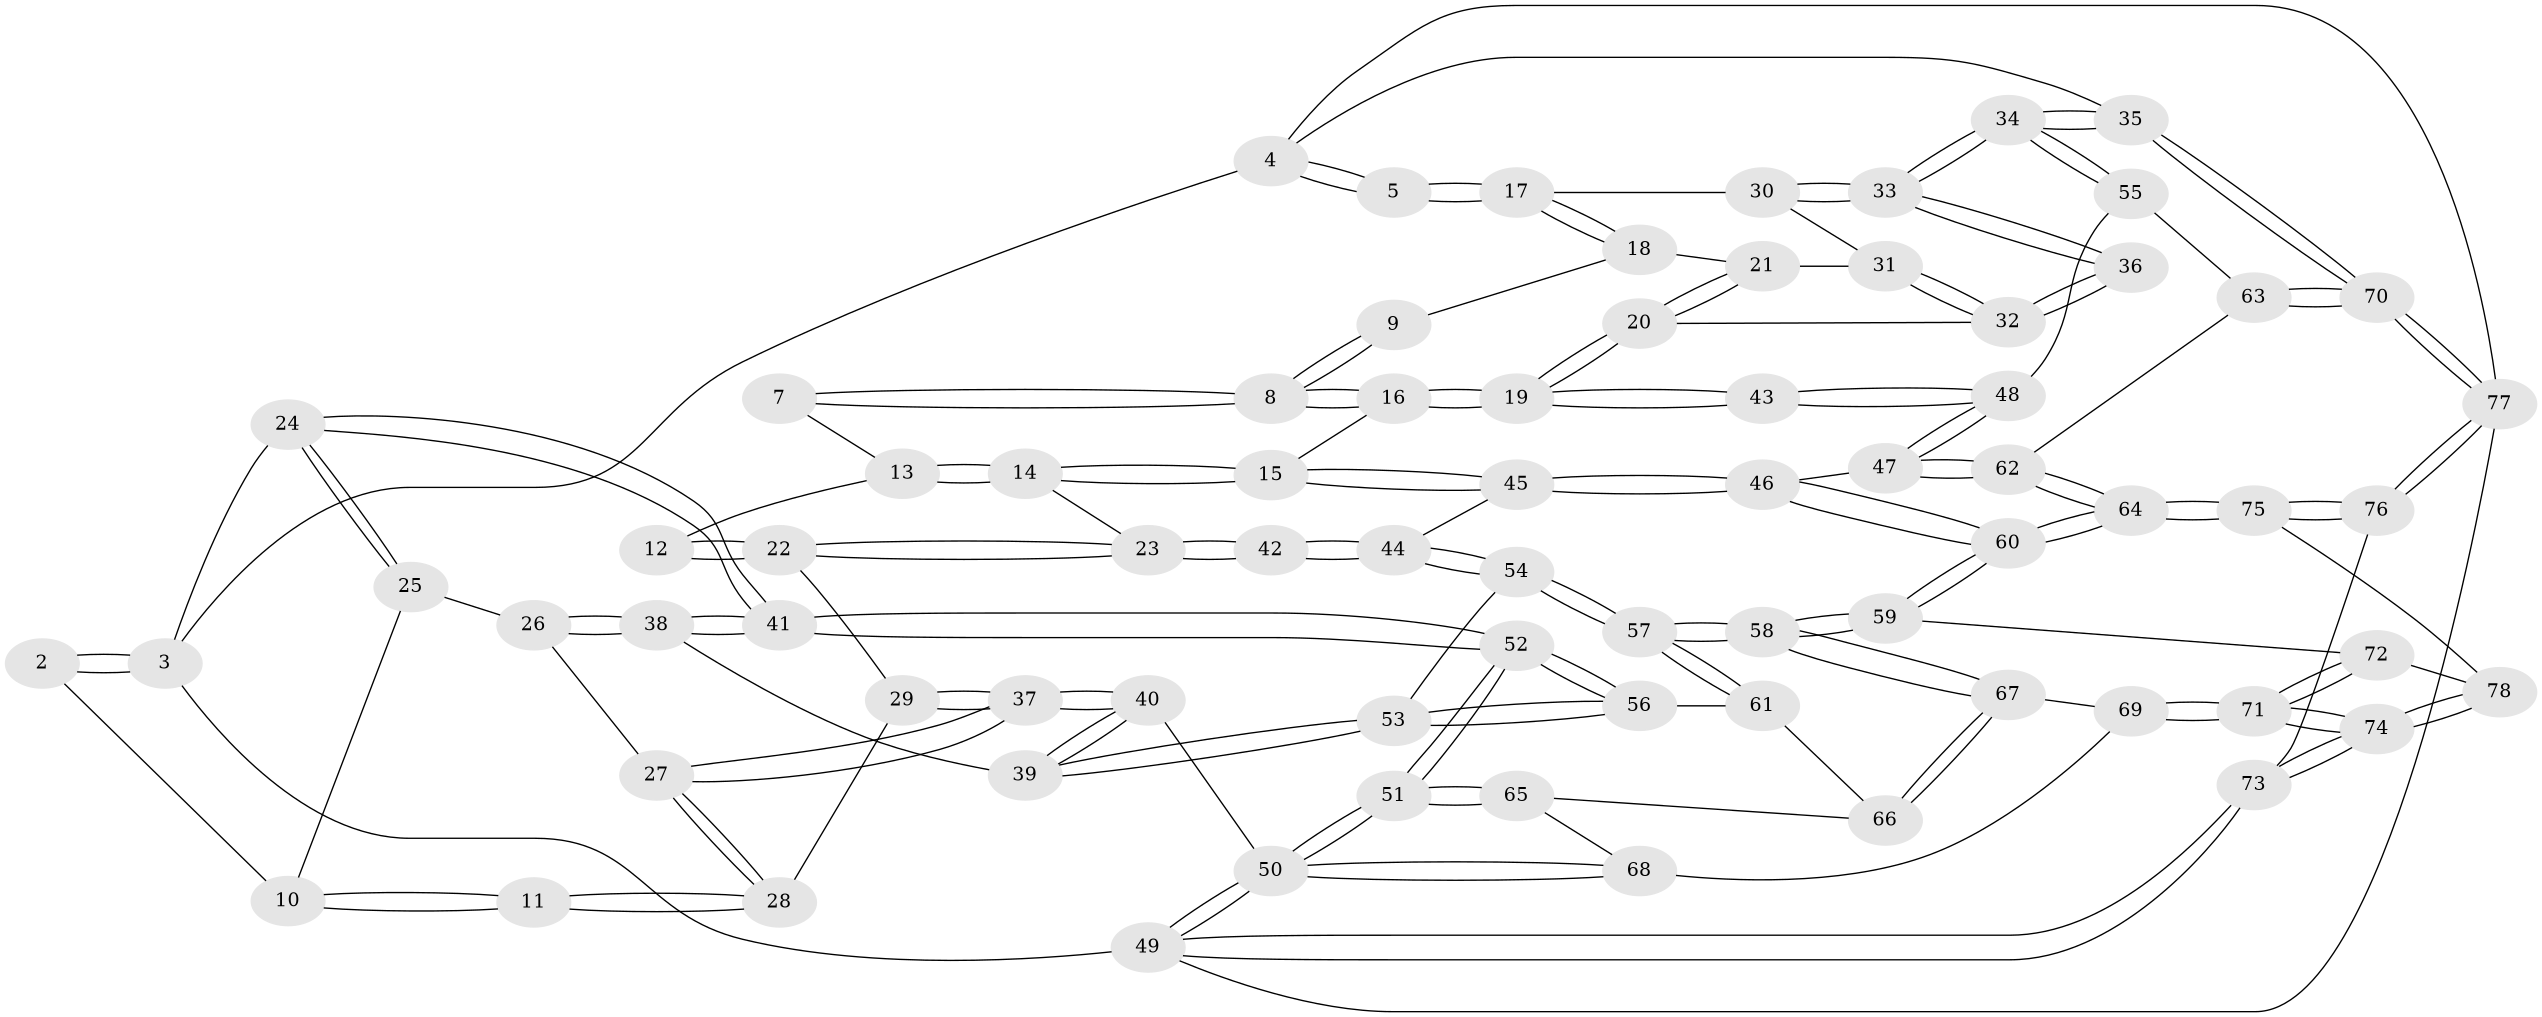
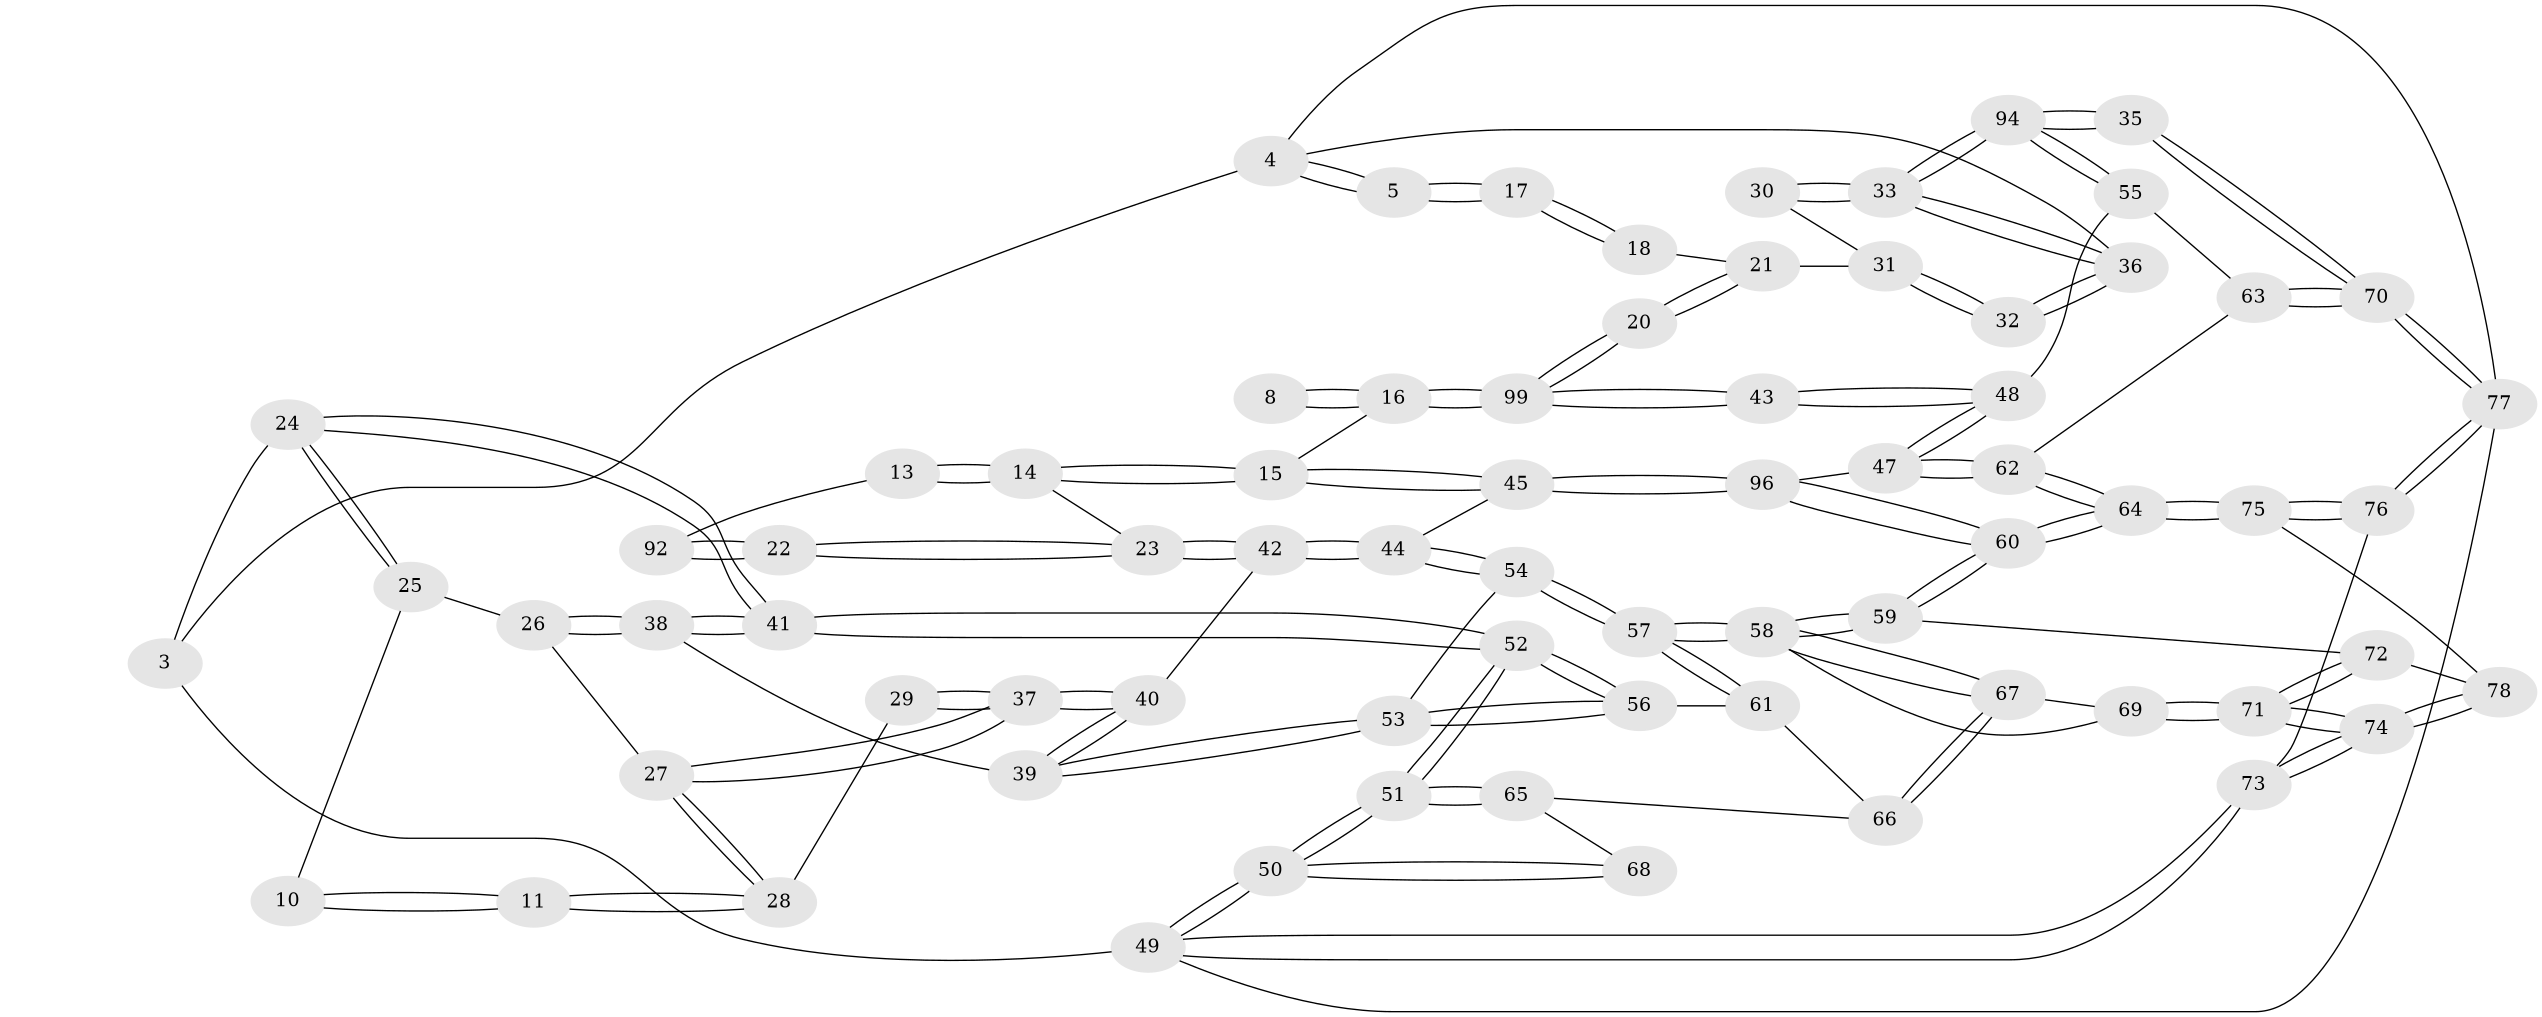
  graph {
    rankdir=LR
    node [color=gray90 style=filled]
-   2
    3
    10
-   7
    8
    13
    4
    24
    49
    11
    25
    5
    35
    77
    41
    50
    73
    17
    70
    18
    30
-   9
    16
    14
-   19
+   19 [label=99]
    21
    28
    26
-   12
+   12 [label=92]
    22
    29
    23
    15
    45
    42
-   46
+   46 [label=96]
    20
    43
    31
    33
    32
    48
    36
    37
    44
    52
    27
    38
    39
    40
-   34
+   34 [label=94]
    55
    63
    53
    54
    56
    57
    47
    60
    62
    64
    51
    68
    74
    76
    65
    69
    66
    61
    58
    59
    67
    72
    78
    75
    71
-   2 -- 3
-   2 -- 3
-   2 -- 10
    3 -- 4
    3 -- 24
    3 -- 49
    10 -- 11
    10 -- 11
    10 -- 25
-   7 -- 8
-   7 -- 8
-   7 -- 13
-   8 -- 9
-   8 -- 9
    8 -- 16
    8 -- 16
    13 -- 14
    13 -- 14
    4 -- 5
    4 -- 5
-   4 -- 35
+   4 -- 36
    4 -- 77
    24 -- 25
    24 -- 25
    24 -- 41
    24 -- 41
    49 -- 77
    49 -- 50
    49 -- 50
    49 -- 73
    49 -- 73
    11 -- 28
    11 -- 28
    25 -- 26
    5 -- 17
    5 -- 17
    35 -- 70
    35 -- 70
    41 -- 52
    41 -- 52
    50 -- 51
    50 -- 51
    50 -- 68
    50 -- 68
    73 -- 74
    73 -- 74
    73 -- 76
    17 -- 18
    17 -- 18
-   17 -- 30
    70 -- 77
    70 -- 77
    18 -- 21
    30 -- 31
    30 -- 33
    30 -- 33
-   9 -- 18
    16 -- 19
    16 -- 19
    14 -- 23
    14 -- 15
    14 -- 15
    19 -- 20
    19 -- 20
    19 -- 43
    19 -- 43
    21 -- 31
    28 -- 29
    26 -- 27
    26 -- 38
    26 -- 38
    12 -- 13
    12 -- 22
    12 -- 22
-   22 -- 29
    22 -- 23
    22 -- 23
    29 -- 37
    29 -- 37
    23 -- 42
    23 -- 42
    15 -- 16
    15 -- 45
    15 -- 45
    45 -- 46
    45 -- 46
    42 -- 44
    42 -- 44
    46 -- 47
    46 -- 60
    46 -- 60
    20 -- 21
    20 -- 21
-   20 -- 32
    43 -- 48
    43 -- 48
    31 -- 32
    31 -- 32
    33 -- 36
    33 -- 36
    33 -- 34
    33 -- 34
    32 -- 36
    32 -- 36
    48 -- 55
    37 -- 40
    37 -- 40
    44 -- 45
    44 -- 54
    44 -- 54
    52 -- 56
    52 -- 56
    27 -- 28
    27 -- 28
    27 -- 37
    27 -- 37
    38 -- 41
    38 -- 41
    38 -- 39
    39 -- 40
    39 -- 40
    39 -- 53
    39 -- 53
-   40 -- 50
+   40 -- 42
    34 -- 35
    34 -- 35
    34 -- 55
    34 -- 55
    55 -- 63
    63 -- 70
    63 -- 70
    53 -- 54
    53 -- 56
    53 -- 56
    54 -- 57
    54 -- 57
    56 -- 61
    57 -- 61
    57 -- 61
    57 -- 58
    57 -- 58
    47 -- 48
    47 -- 48
    47 -- 62
    47 -- 62
    60 -- 64
    60 -- 64
    62 -- 63
    62 -- 64
    62 -- 64
    64 -- 75
    64 -- 75
    51 -- 52
    51 -- 52
    51 -- 65
    51 -- 65
-   68 -- 69
+   58 -- 69
    74 -- 78
    74 -- 78
    76 -- 77
    76 -- 77
    65 -- 68
    65 -- 66
    69 -- 71
    69 -- 71
    66 -- 67
    66 -- 67
    61 -- 66
    58 -- 59
    58 -- 59
    58 -- 67
    58 -- 67
    59 -- 60
    59 -- 60
    59 -- 72
    67 -- 69
    72 -- 78
    75 -- 76
    75 -- 76
    75 -- 78
    71 -- 74
    71 -- 74
    71 -- 72
    71 -- 72
  }
